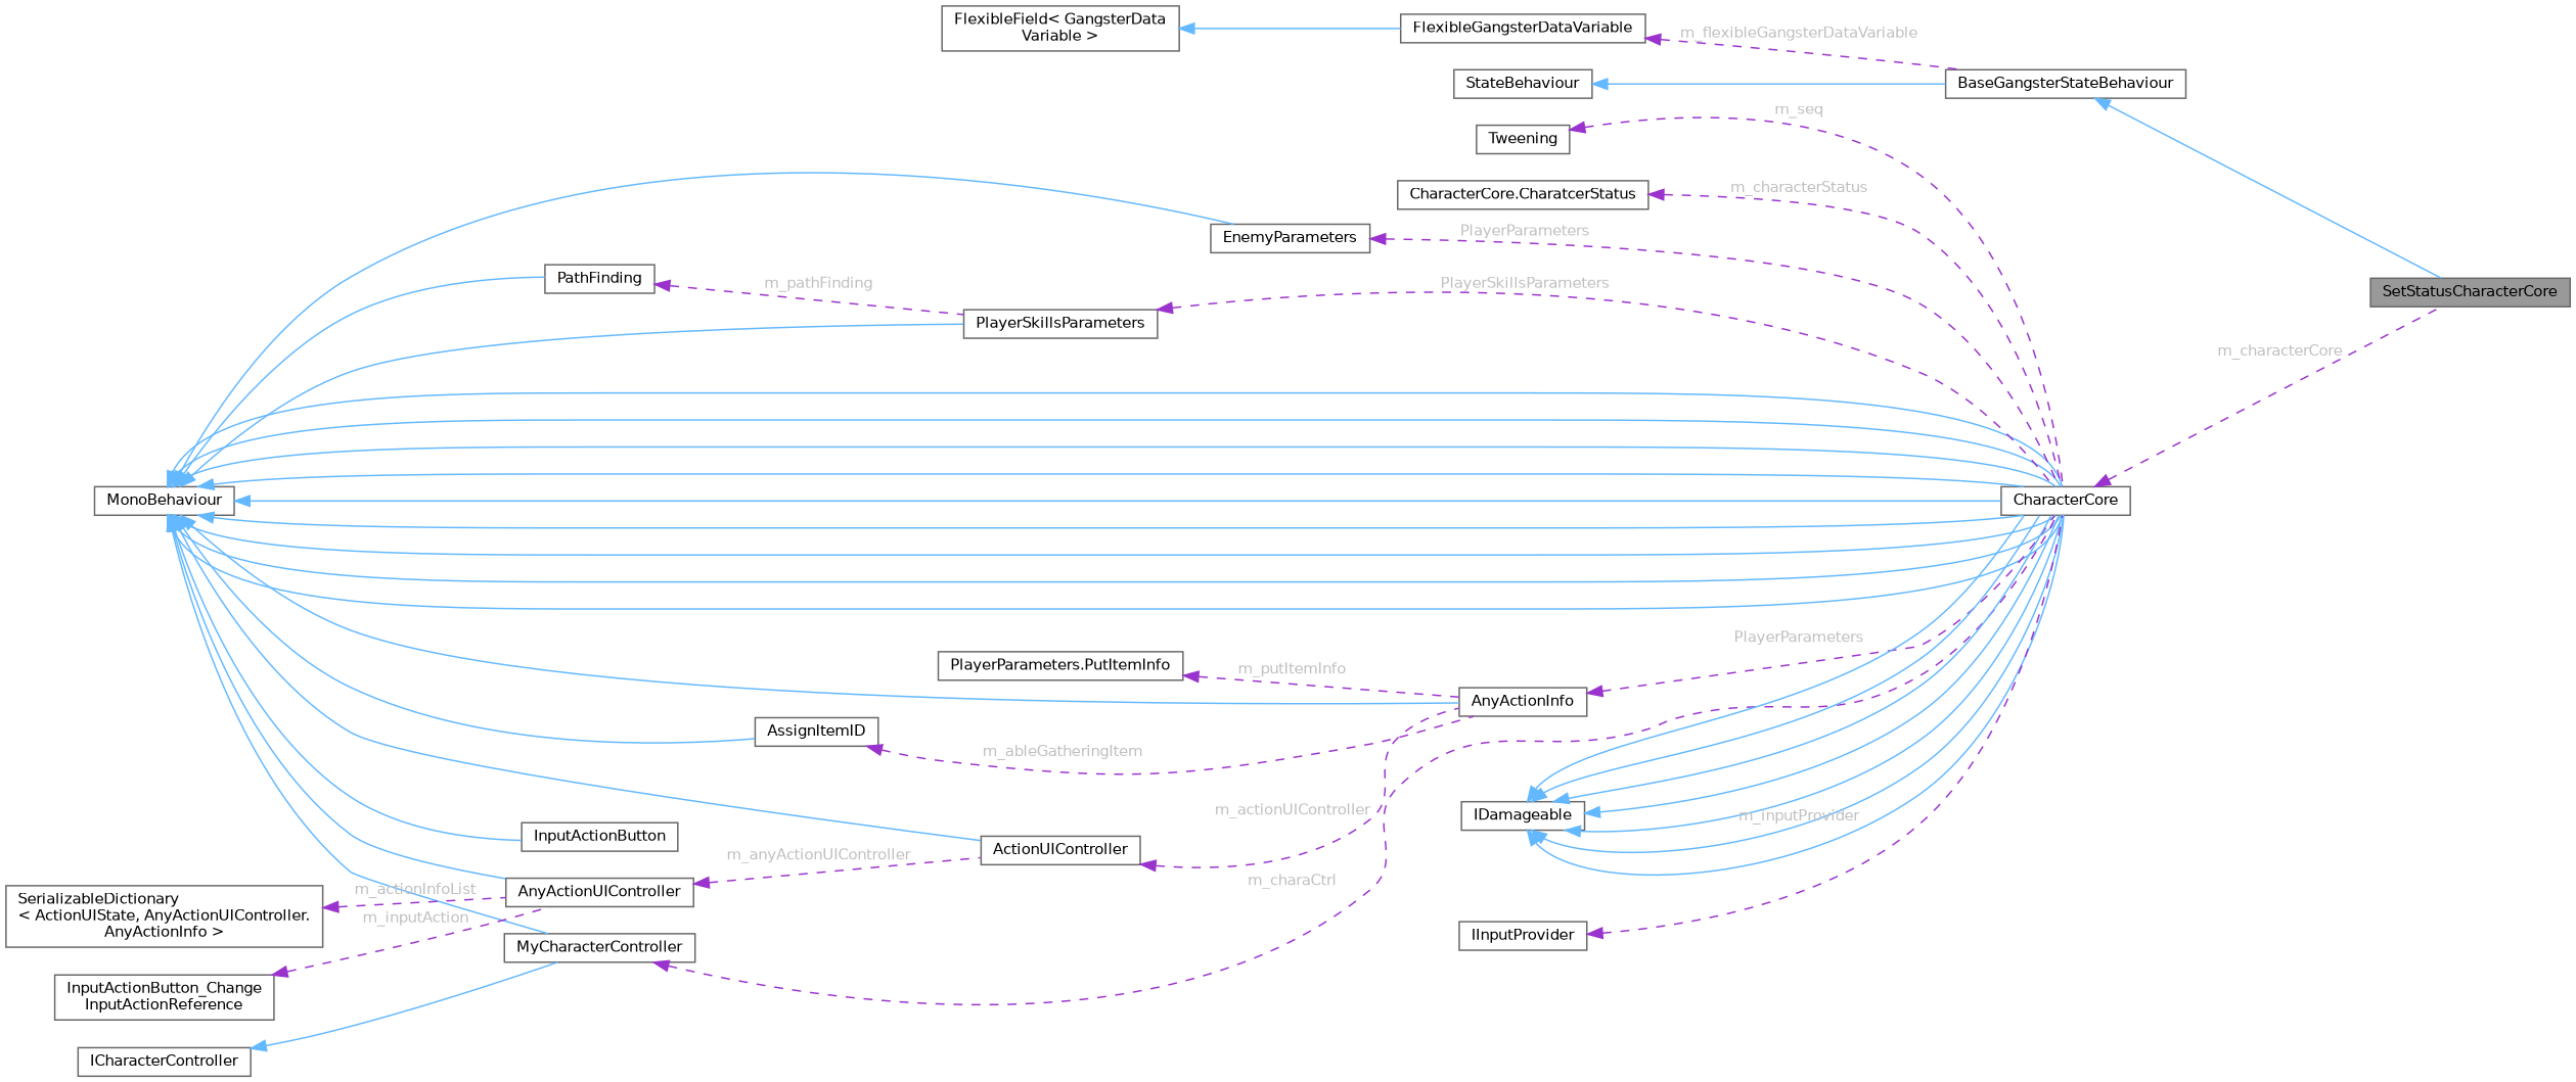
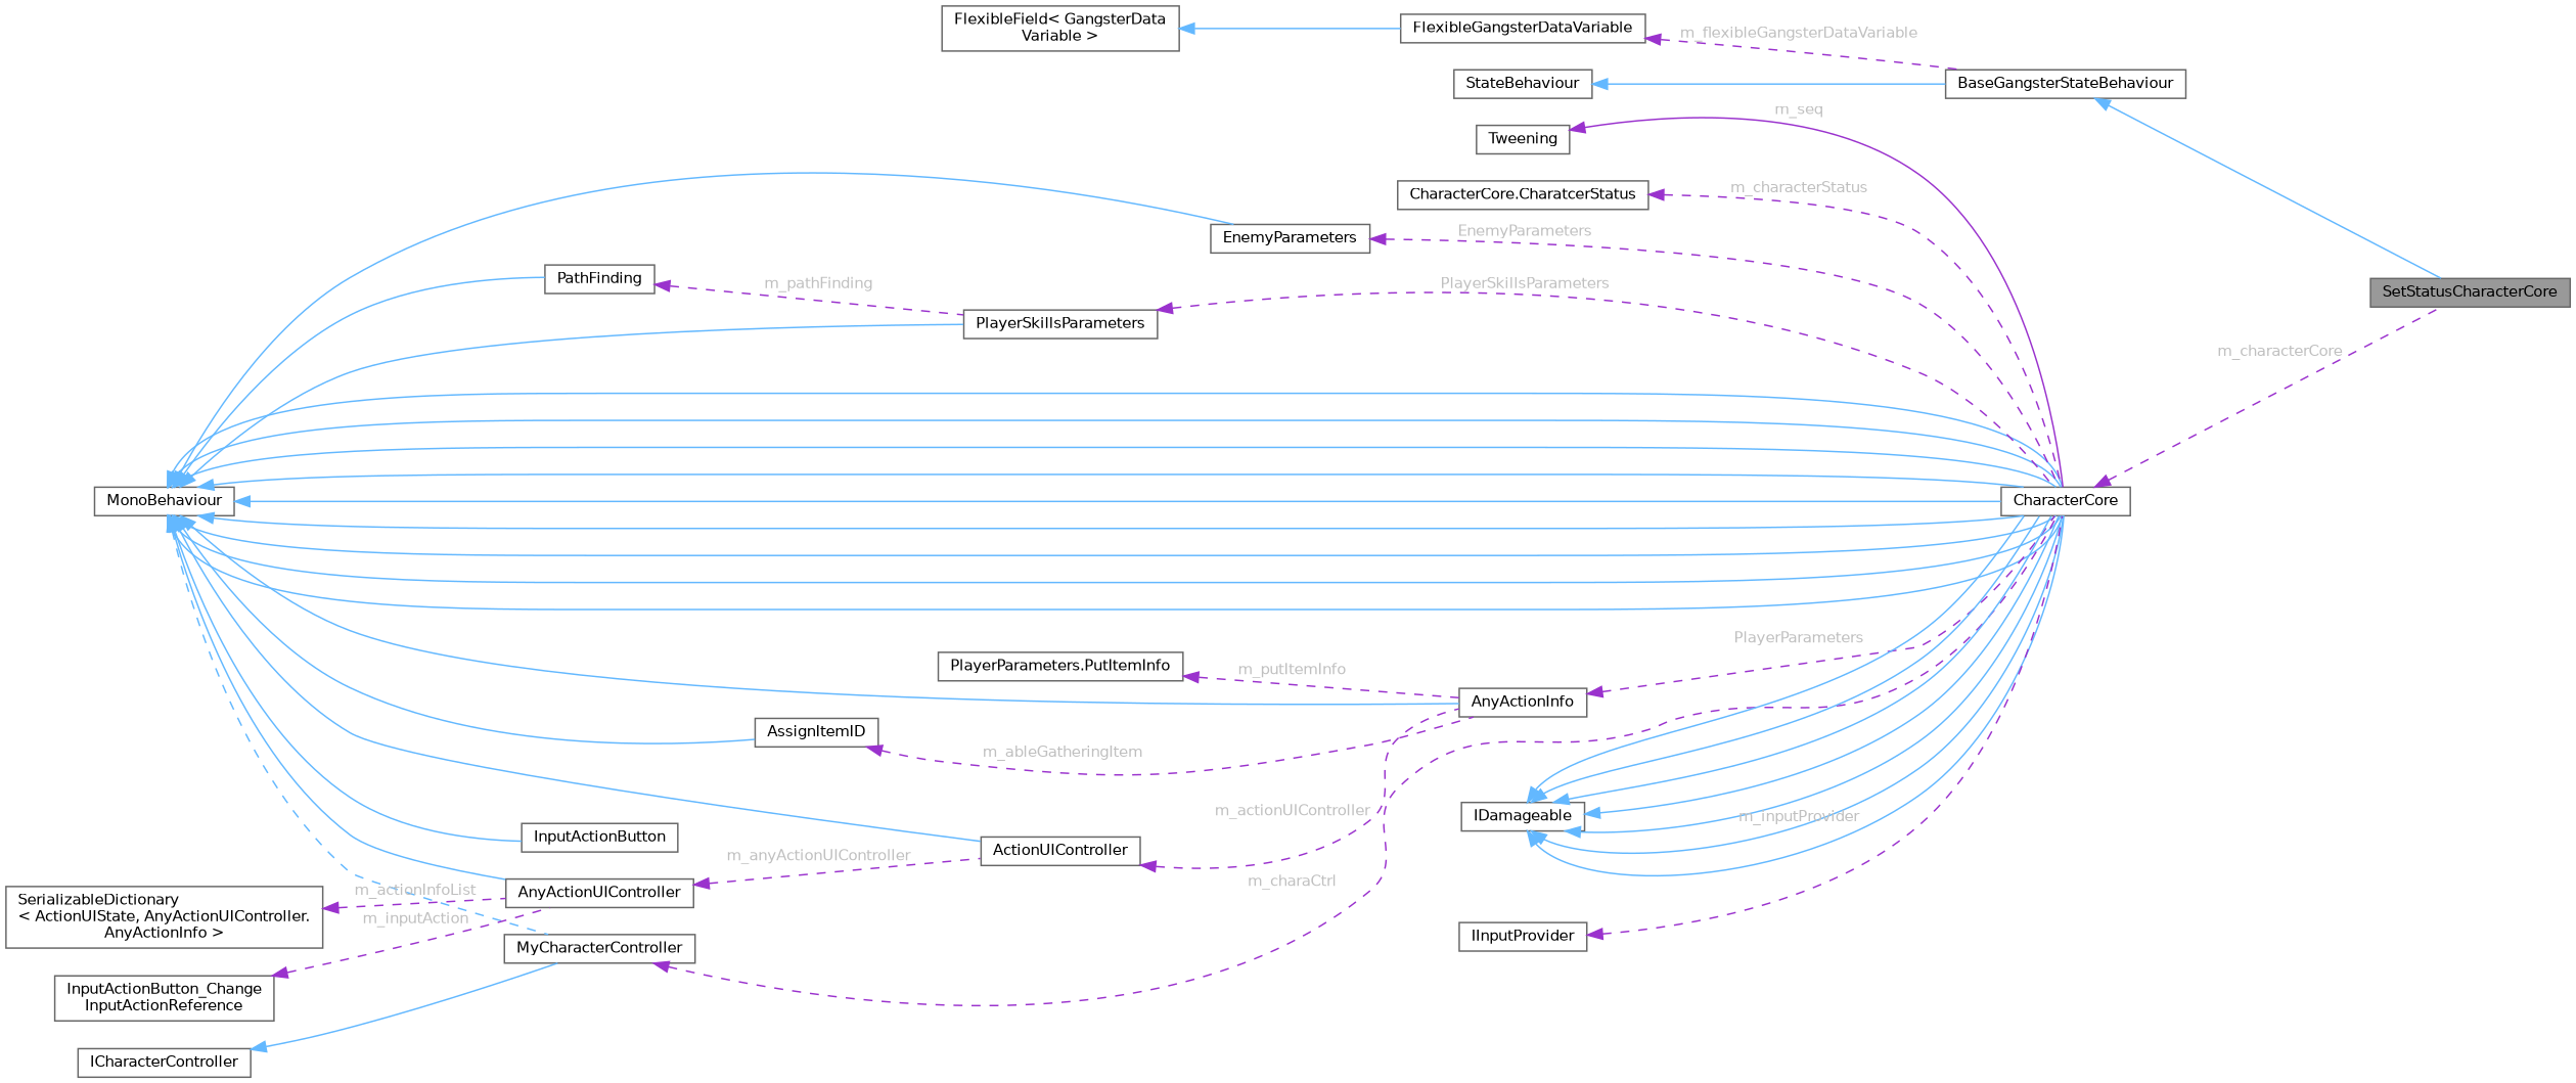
  digraph {
    rankdir=LR
    node [color=gray40 fillcolor=white fontname=Helvetica fontsize=10 shape=box style=filled]
    edge [color=steelblue1 dir=back fontname=Helvetica fontsize=10 labelfontname=Helvetica labelfontsize=10 style=solid]
    n1 [fillcolor=grey60 fontcolor=black height=0.2 label=SetStatusCharacterCore width=0.4]
    n2 [height=0.2 label=BaseGangsterStateBehaviour width=0.4]
    n3 [height=0.2 label=StateBehaviour width=0.4]
    n4 [height=0.2 label=FlexibleGangsterDataVariable width=0.4]
    n5 [height=0.2 label="FlexibleField\< GangsterData\lVariable \>" width=0.4]
    n6 [height=0.2 label=CharacterCore width=0.4]
    n7 [height=0.2 label=MonoBehaviour width=0.4]
    n8 [height=0.2 label=MyCharacterController width=0.4]
    n9 [height=0.2 label=AnyActionInfo width=0.4]
    n10 [height=0.2 label=AssignItemID width=0.4]
    n11 [height=0.2 label=ActionUIController width=0.4]
    n12 [height=0.2 label=AnyActionUIController width=0.4]
    n13 [height=0.2 label=InputActionButton width=0.4]
    n14 [height=0.2 label=EnemyParameters width=0.4]
    n15 [height=0.2 label=PlayerSkillsParameters width=0.4]
    n16 [height=0.2 label=PathFinding width=0.4]
    n17 [height=0.2 label=IDamageable width=0.4]
    n18 [height=0.2 label=ICharacterController width=0.4]
    n19 [height=0.2 label=IInputProvider width=0.4]
    n20 [height=0.2 label=Tweening width=0.4]
    n21 [height=0.2 label="CharacterCore.CharatcerStatus" width=0.4]
    n22 [height=0.2 label="PlayerParameters.PutItemInfo" width=0.4]
    n23 [height=0.2 label="InputActionButton_Change\lInputActionReference" width=0.4]
    n24 [height=0.2 label="SerializableDictionary\l\< ActionUIState, AnyActionUIController.\lAnyActionInfo \>" width=0.4]
    n2 -> n1
    n3 -> n2
    n4 -> n2 [color=darkorchid3 fontcolor=grey label=" m_flexibleGangsterDataVariable" style=dashed]
    n5 -> n4
    n6 -> n1 [color=darkorchid3 fontcolor=grey label=" m_characterCore" style=dashed]
    n7 -> n6
    n7 -> n6
    n7 -> n6
    n7 -> n6
    n7 -> n6
    n7 -> n6
    n7 -> n6
    n7 -> n6
    n7 -> n6
-   n7 -> n8
+   n7 -> n8 [style=dashed]
    n7 -> n9
    n7 -> n10
    n7 -> n11
    n7 -> n12
    n7 -> n13
    n7 -> n14
    n7 -> n15
    n7 -> n16
    n8 -> n6 [color=darkorchid3 fontcolor=grey label=" m_charaCtrl" style=dashed]
    n9 -> n6 [color=darkorchid3 fontcolor=grey label=" PlayerParameters" style=dashed]
    n10 -> n9 [color=darkorchid3 fontcolor=grey label=" m_ableGatheringItem" style=dashed]
    n11 -> n9 [color=darkorchid3 fontcolor=grey label=" m_actionUIController" style=dashed]
    n12 -> n11 [color=darkorchid3 fontcolor=grey label=" m_anyActionUIController" style=dashed]
-   n14 -> n6 [color=darkorchid3 fontcolor=grey label=" PlayerParameters" style=dashed]
+   n14 -> n6 [color=darkorchid3 fontcolor=grey label=" EnemyParameters" style=dashed]
    n15 -> n6 [color=darkorchid3 fontcolor=grey label=" PlayerSkillsParameters" style=dashed]
    n16 -> n15 [color=darkorchid3 fontcolor=grey label=" m_pathFinding" style=dashed]
    n17 -> n6
    n17 -> n6
    n17 -> n6
    n17 -> n6
    n17 -> n6
    n17 -> n6
    n17 -> n6
    n18 -> n8
    n19 -> n6 [color=darkorchid3 fontcolor=grey label=" m_inputProvider" style=dashed]
-   n20 -> n6 [color=darkorchid3 fontcolor=grey label=" m_seq" style=dashed]
+   n20 -> n6 [color=darkorchid3 fontcolor=grey label=" m_seq"]
    n21 -> n6 [color=darkorchid3 fontcolor=grey label=" m_characterStatus" style=dashed]
    n22 -> n9 [color=darkorchid3 fontcolor=grey label=" m_putItemInfo" style=dashed]
    n23 -> n12 [color=darkorchid3 fontcolor=grey label=" m_inputAction" style=dashed]
    n24 -> n12 [color=darkorchid3 fontcolor=grey label=" m_actionInfoList" style=dashed]
  }
